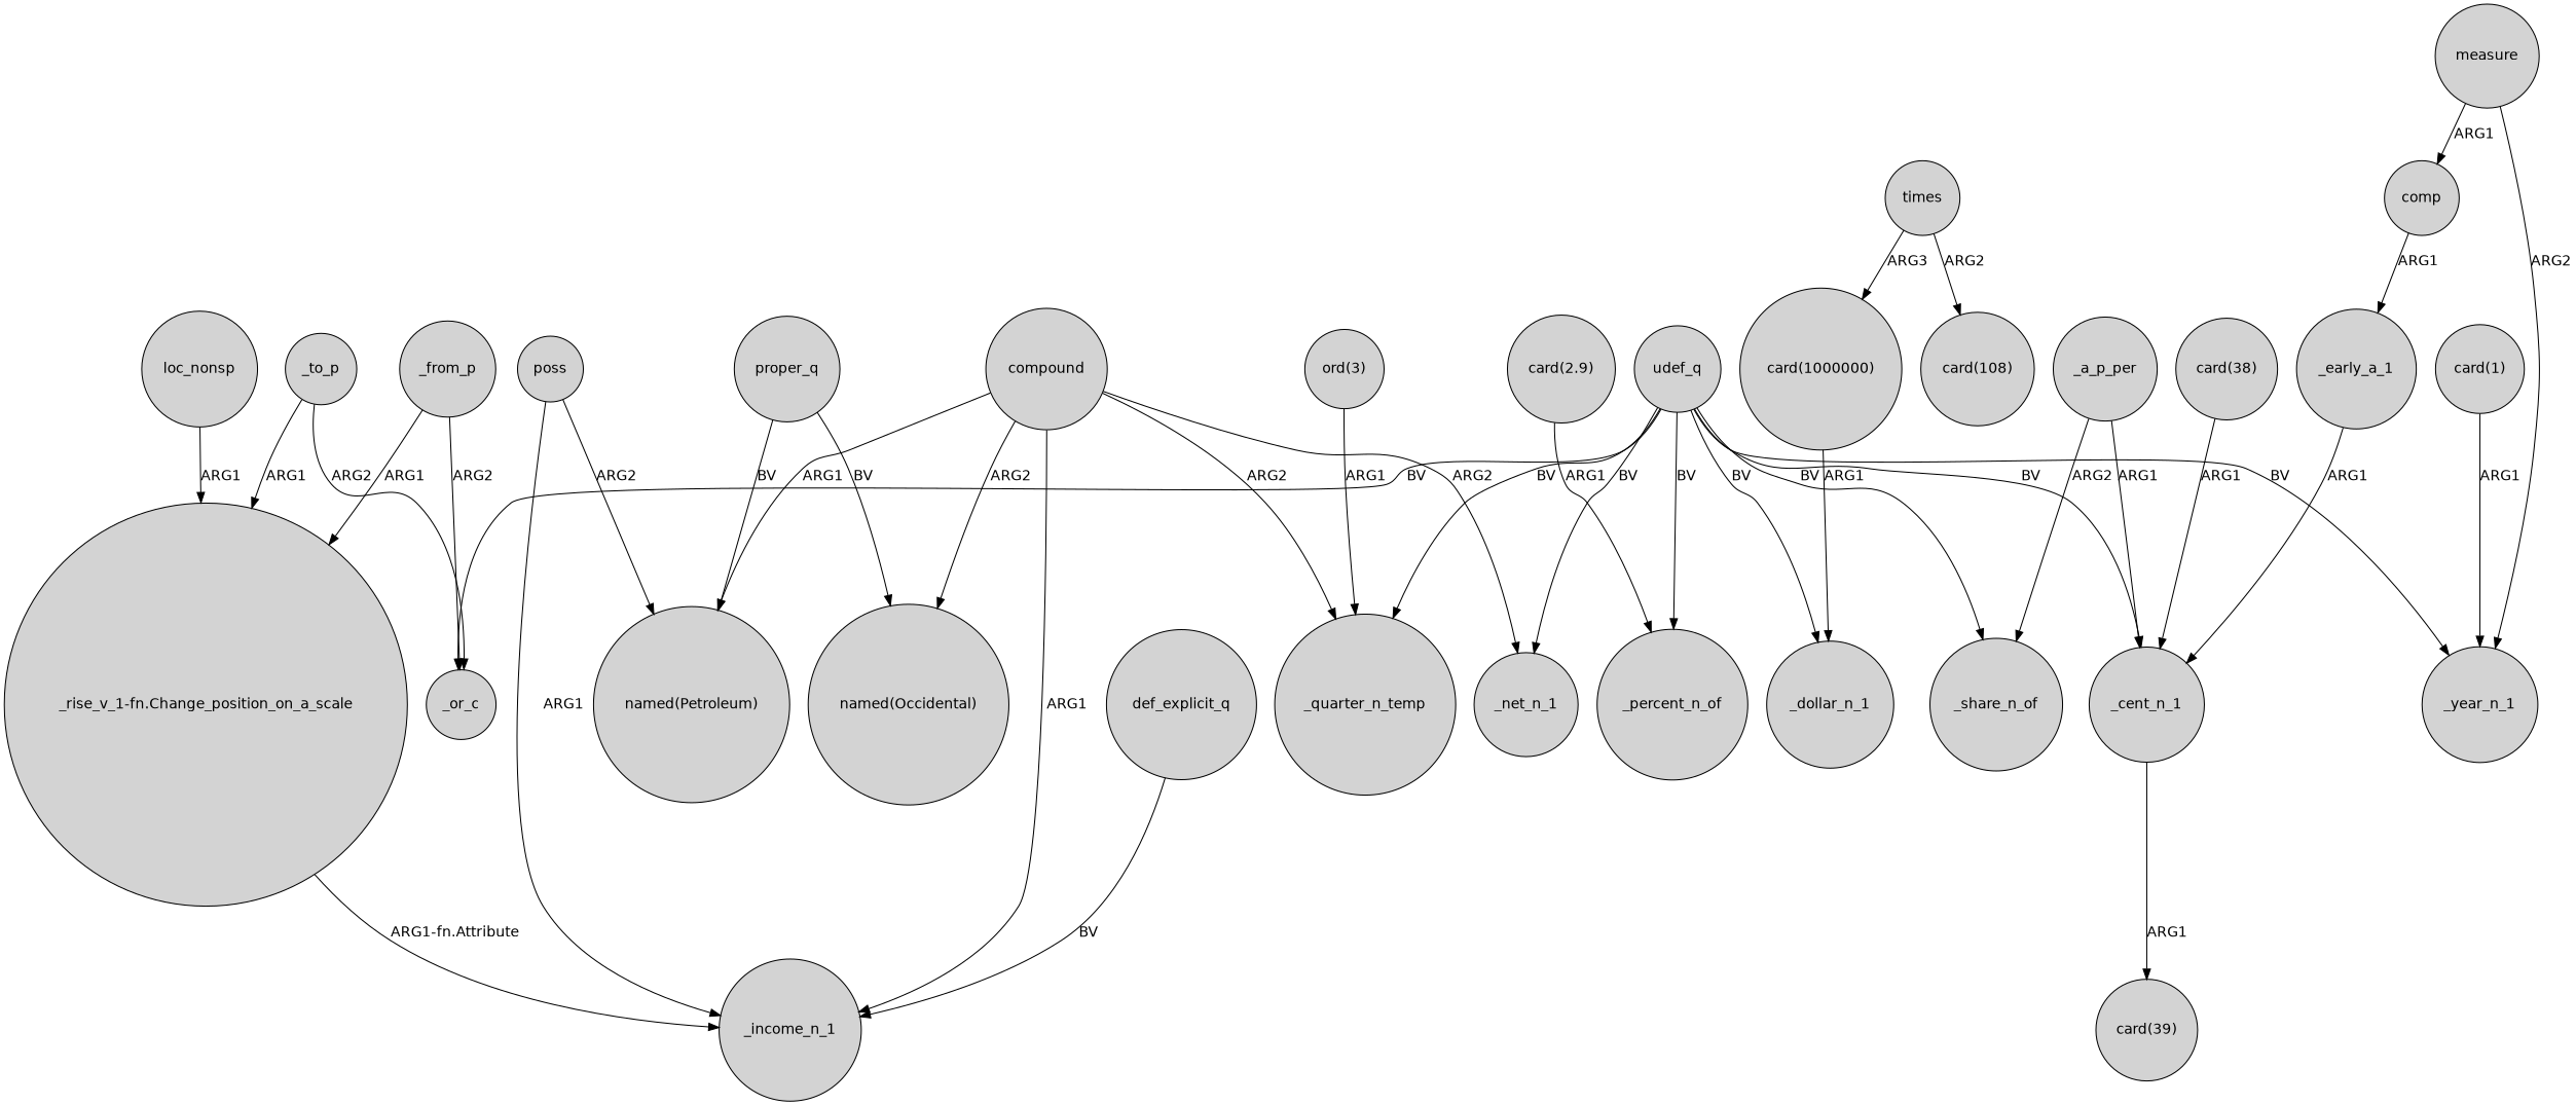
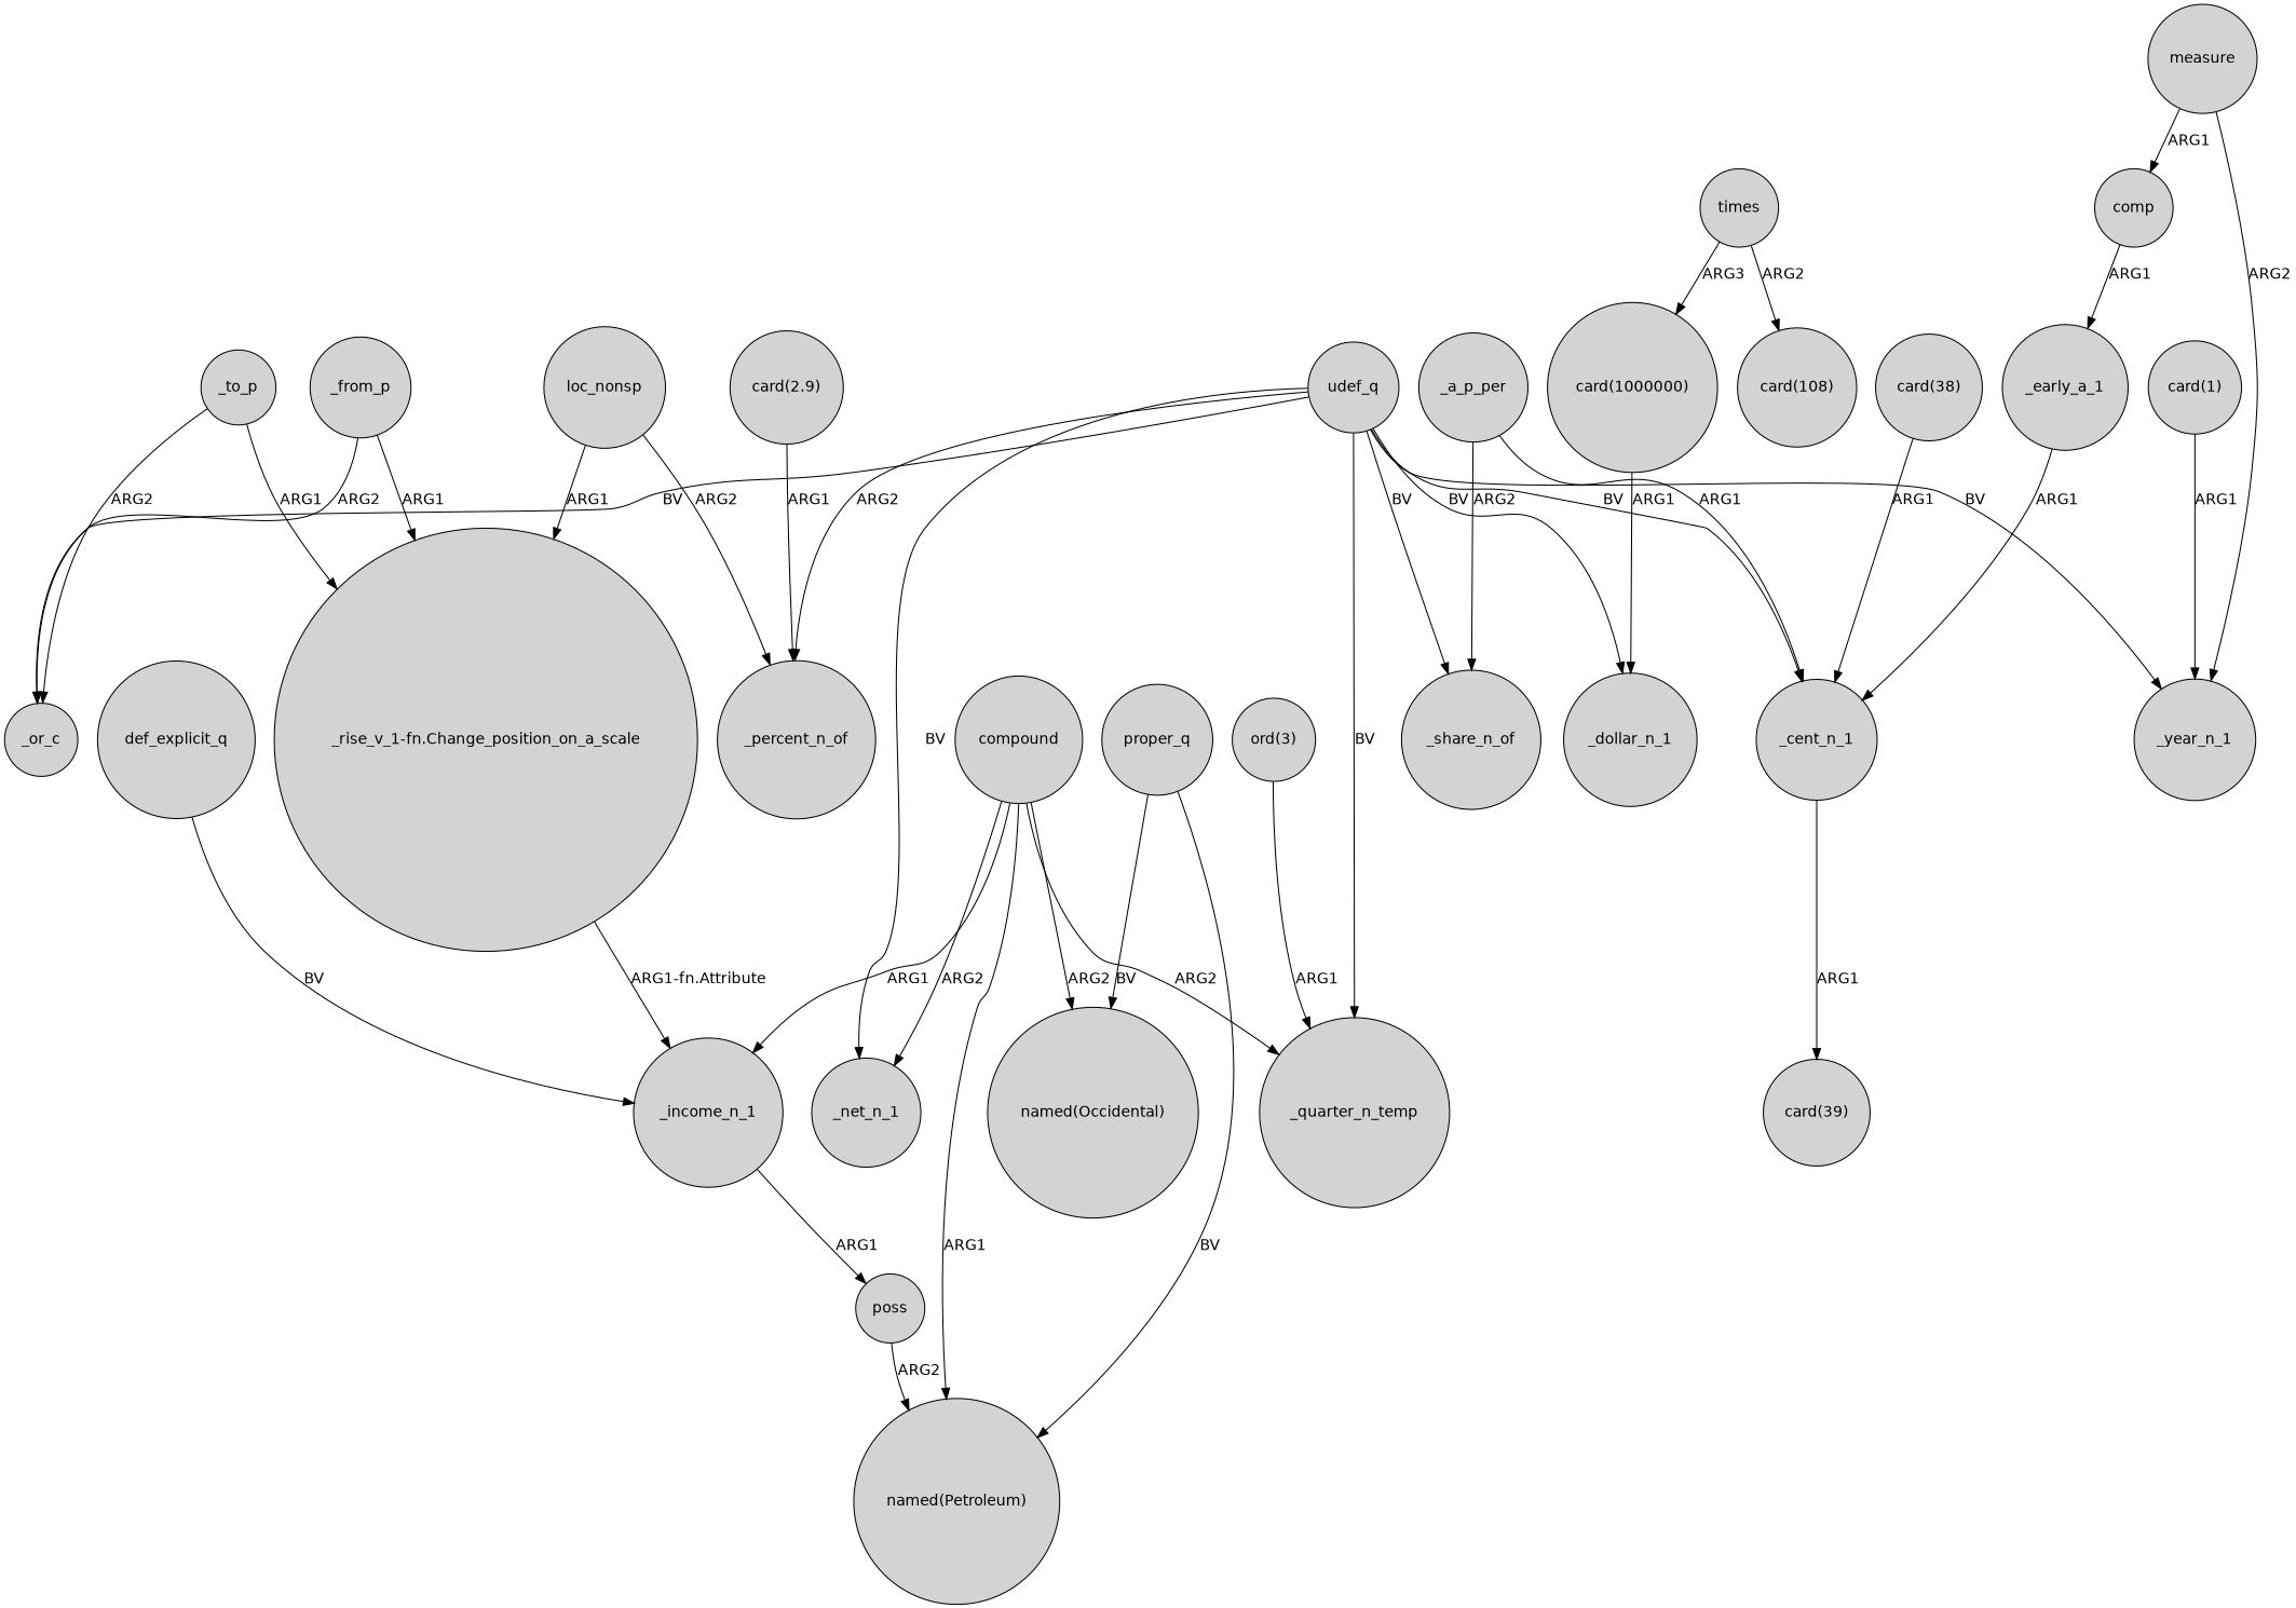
  digraph {
    fontname="DejaVu Sans"
    node [fontname="DejaVu Sans" shape=circle style=filled]
    edge [fontname="DejaVu Sans"]
    _to_p
    _or_c
    "_rise_v_1-fn.Change_position_on_a_scale"
    _income_n_1
    compound
    "named(Occidental)"
    "named(Petroleum)"
    _net_n_1
    _quarter_n_temp
    "ord(3)"
    "card(2.9)"
    _percent_n_of
    _a_p_per
    _cent_n_1
    _share_n_of
    "card(39)"
    poss
    "card(1)"
    _year_n_1
    proper_q
    loc_nonsp
    times
    "card(1000000)"
    "card(108)"
    _dollar_n_1
    comp
    _early_a_1
    udef_q
    measure
    def_explicit_q
    _from_p
    "card(38)"
    _to_p -> _or_c [label=ARG2]
    _to_p -> "_rise_v_1-fn.Change_position_on_a_scale" [label=ARG1]
    "_rise_v_1-fn.Change_position_on_a_scale" -> _income_n_1 [label="ARG1-fn.Attribute"]
    compound -> _income_n_1 [label=ARG1]
    compound -> "named(Occidental)" [label=ARG2]
    compound -> "named(Petroleum)" [label=ARG1]
    compound -> _net_n_1 [label=ARG2]
    compound -> _quarter_n_temp [label=ARG2]
    "ord(3)" -> _quarter_n_temp [label=ARG1]
    "card(2.9)" -> _percent_n_of [label=ARG1]
    _a_p_per -> _cent_n_1 [label=ARG1]
    _a_p_per -> _share_n_of [label=ARG2]
    _cent_n_1 -> "card(39)" [label=ARG1]
-   poss -> _income_n_1 [label=ARG1]
+   _income_n_1 -> poss [label=ARG1]
    poss -> "named(Petroleum)" [label=ARG2]
    "card(1)" -> _year_n_1 [label=ARG1]
    proper_q -> "named(Occidental)" [label=BV]
    proper_q -> "named(Petroleum)" [label=BV]
    loc_nonsp -> "_rise_v_1-fn.Change_position_on_a_scale" [label=ARG1]
+   loc_nonsp -> _percent_n_of [label=ARG2]
    times -> "card(1000000)" [label=ARG3]
    times -> "card(108)" [label=ARG2]
    "card(1000000)" -> _dollar_n_1 [label=ARG1]
    comp -> _early_a_1 [label=ARG1]
    _early_a_1 -> _cent_n_1 [label=ARG1]
    udef_q -> _or_c [label=BV]
    udef_q -> _net_n_1 [label=BV]
    udef_q -> _quarter_n_temp [label=BV]
-   udef_q -> _percent_n_of [label=BV]
+   udef_q -> _percent_n_of [label=ARG2]
    udef_q -> _cent_n_1 [label=BV]
    udef_q -> _share_n_of [label=BV]
    udef_q -> _year_n_1 [label=BV]
    udef_q -> _dollar_n_1 [label=BV]
    measure -> _year_n_1 [label=ARG2]
    measure -> comp [label=ARG1]
    def_explicit_q -> _income_n_1 [label=BV]
    _from_p -> _or_c [label=ARG2]
    _from_p -> "_rise_v_1-fn.Change_position_on_a_scale" [label=ARG1]
    "card(38)" -> _cent_n_1 [label=ARG1]
  }
